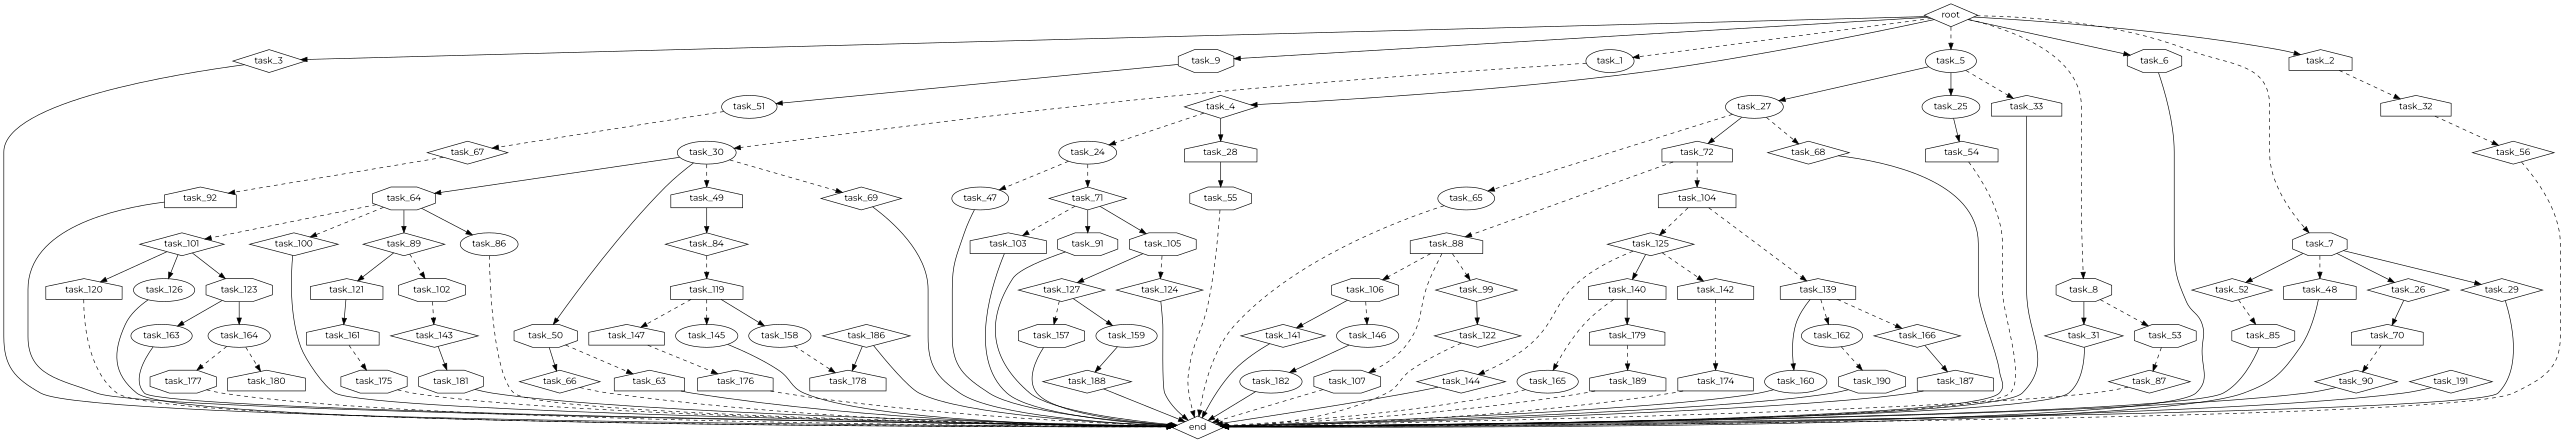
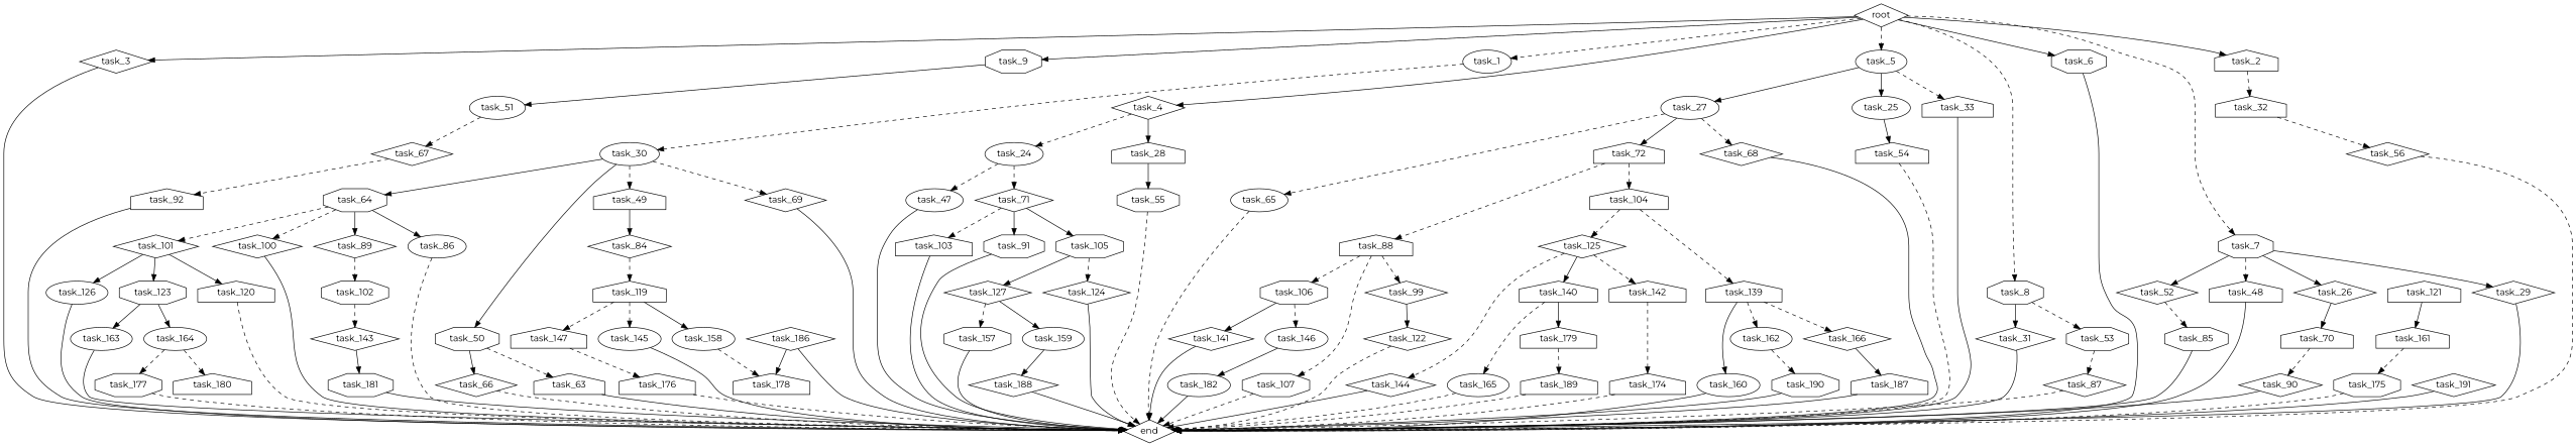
  digraph {
    fontname=Montserrat
    node [fontname=Montserrat shape=diamond]
    edge [fontname=Montserrat style=solid]
    task_102 [shape=octagon]
    task_143
    task_181 [shape=octagon]
    task_65 [shape=ellipse]
    end
    task_176 [shape=house]
    task_162 [shape=ellipse]
    task_190 [shape=octagon]
    task_158 [shape=ellipse]
    task_178 [shape=house]
    task_105 [shape=octagon]
    task_127
    task_124
    task_157 [shape=octagon]
    task_159 [shape=ellipse]
    task_72 [shape=house]
    task_104 [shape=house]
    task_88 [shape=house]
    task_139 [shape=house]
    task_125
    task_106 [shape=octagon]
    task_107 [shape=octagon]
    task_99
    task_54 [shape=house]
    task_119 [shape=house]
    task_147 [shape=house]
    task_145 [shape=ellipse]
    task_187 [shape=house]
    task_166
    task_25 [shape=ellipse]
    task_144
    task_179 [shape=house]
    task_189 [shape=house]
    task_164 [shape=ellipse]
    task_177 [shape=octagon]
    task_180 [shape=house]
    task_56
    task_182 [shape=ellipse]
    task_160 [shape=ellipse]
    task_28 [shape=house]
    task_55 [shape=octagon]
    task_50 [shape=octagon]
    task_63 [shape=house]
    task_66
    task_71
    task_103 [shape=house]
    task_91 [shape=octagon]
    task_120 [shape=house]
    task_188
    task_31
    task_49 [shape=house]
    task_84
    task_146 [shape=ellipse]
    task_90
    task_141
    task_121 [shape=house]
    task_161 [shape=house]
    task_175 [shape=octagon]
    task_140 [shape=house]
    task_165 [shape=ellipse]
    task_122
    task_126 [shape=ellipse]
    task_85 [shape=octagon]
    task_52
    task_2 [shape=house]
    task_32 [shape=house]
    task_92 [shape=house]
    task_67
    task_186
    task_30 [shape=ellipse]
    task_69
    task_64 [shape=octagon]
    task_89
    task_86 [shape=ellipse]
    task_101
    task_100
    task_142 [shape=house]
    task_33 [shape=house]
    task_4
    task_24 [shape=ellipse]
    task_47 [shape=ellipse]
    task_48 [shape=house]
    task_27 [shape=ellipse]
    task_68
    task_3
    task_9 [shape=octagon]
    task_51 [shape=ellipse]
    task_163 [shape=ellipse]
    task_123 [shape=octagon]
    task_1 [shape=ellipse]
    task_70 [shape=house]
    task_26
    task_5 [shape=ellipse]
    task_8 [shape=octagon]
    task_53 [shape=octagon]
    task_87
    task_174 [shape=house]
    task_29
    root
    task_6 [shape=octagon]
    task_7 [shape=octagon]
    task_191
    task_102 -> task_143 [style=dashed]
    task_143 -> task_181
    task_181 -> end
    task_65 -> end [style=dashed]
    task_176 -> end [style=dashed]
    task_162 -> task_190 [style=dashed]
    task_190 -> end
    task_158 -> task_178 [style=dashed]
    task_105 -> task_127
    task_105 -> task_124 [style=dashed]
    task_127 -> task_157 [style=dashed]
    task_127 -> task_159
    task_124 -> end
    task_157 -> end
    task_159 -> task_188
    task_72 -> task_104 [style=dashed]
    task_72 -> task_88 [style=dashed]
    task_104 -> task_139 [style=dashed]
    task_104 -> task_125 [style=dashed]
    task_88 -> task_106 [style=dashed]
    task_88 -> task_107 [style=dashed]
    task_88 -> task_99 [style=dashed]
    task_139 -> task_162 [style=dashed]
    task_139 -> task_166 [style=dashed]
    task_139 -> task_160
    task_125 -> task_144 [style=dashed]
    task_125 -> task_140
    task_125 -> task_142 [style=dashed]
    task_106 -> task_146 [style=dashed]
    task_106 -> task_141
    task_107 -> end [style=dashed]
    task_99 -> task_122
    task_54 -> end [style=dashed]
    task_119 -> task_158
    task_119 -> task_147 [style=dashed]
    task_119 -> task_145 [style=dashed]
    task_147 -> task_176 [style=dashed]
    task_145 -> end
    task_187 -> end
    task_166 -> task_187
    task_25 -> task_54
    task_144 -> end
    task_179 -> task_189 [style=dashed]
    task_189 -> end [style=dashed]
    task_164 -> task_177 [style=dashed]
    task_164 -> task_180 [style=dashed]
    task_177 -> end [style=dashed]
    task_56 -> end [style=dashed]
    task_182 -> end
    task_160 -> end
    task_28 -> task_55
    task_55 -> end [style=dashed]
    task_50 -> task_63 [style=dashed]
    task_50 -> task_66
    task_63 -> end
    task_66 -> end [style=dashed]
    task_71 -> task_105
    task_71 -> task_103 [style=dashed]
    task_71 -> task_91
    task_103 -> end
    task_91 -> end
    task_120 -> end [style=dashed]
    task_188 -> end
    task_31 -> end
    task_49 -> task_84
    task_84 -> task_119 [style=dashed]
    task_146 -> task_182
    task_90 -> end
    task_141 -> end
    task_121 -> task_161
    task_161 -> task_175 [style=dashed]
    task_175 -> end [style=dashed]
    task_140 -> task_179
    task_140 -> task_165 [style=dashed]
    task_165 -> end [style=dashed]
    task_122 -> end [style=dashed]
    task_126 -> end
    task_85 -> end
    task_52 -> task_85 [style=dashed]
    task_2 -> task_32 [style=dashed]
    task_32 -> task_56 [style=dashed]
    task_92 -> end
    task_67 -> task_92 [style=dashed]
    task_186 -> end
    task_186 -> task_178
    task_30 -> task_50
    task_30 -> task_49 [style=dashed]
    task_30 -> task_69 [style=dashed]
    task_30 -> task_64
    task_69 -> end
    task_64 -> task_89
    task_64 -> task_86
    task_64 -> task_101 [style=dashed]
    task_64 -> task_100 [style=dashed]
    task_89 -> task_102 [style=dashed]
-   task_89 -> task_121
    task_86 -> end [style=dashed]
    task_101 -> task_120
    task_101 -> task_126
    task_101 -> task_123
    task_100 -> end
    task_142 -> task_174 [style=dashed]
    task_33 -> end
    task_4 -> task_28
    task_4 -> task_24 [style=dashed]
    task_24 -> task_71 [style=dashed]
    task_24 -> task_47 [style=dashed]
    task_47 -> end
    task_48 -> end
    task_27 -> task_65 [style=dashed]
    task_27 -> task_72
    task_27 -> task_68 [style=dashed]
    task_68 -> end
    task_3 -> end
    task_9 -> task_51
    task_51 -> task_67 [style=dashed]
    task_163 -> end
    task_123 -> task_164
    task_123 -> task_163
    task_1 -> task_30 [style=dashed]
    task_70 -> task_90 [style=dashed]
    task_26 -> task_70
    task_5 -> task_25
    task_5 -> task_33 [style=dashed]
    task_5 -> task_27
    task_8 -> task_31
    task_8 -> task_53 [style=dashed]
    task_53 -> task_87 [style=dashed]
    task_87 -> end [style=dashed]
    task_174 -> end [style=dashed]
    task_29 -> end
    root -> task_2
    root -> task_4
    root -> task_3
    root -> task_9
    root -> task_1 [style=dashed]
    root -> task_5 [style=dashed]
    root -> task_8 [style=dashed]
    root -> task_6
    root -> task_7 [style=dashed]
    task_6 -> end
    task_7 -> task_52
    task_7 -> task_48 [style=dashed]
    task_7 -> task_26
    task_7 -> task_29
    task_191 -> end
  }
